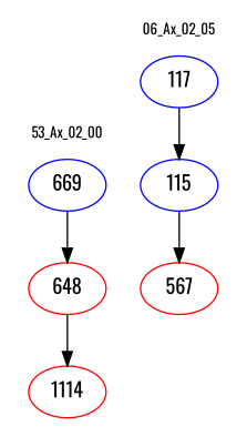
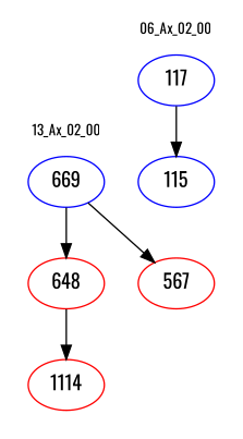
  digraph {
    fontname=Oswald
    node [color=blue fontname=Oswald]
    edge [color=black fontname=Oswald]
    n1 [label=669]
    n2 [color=red label=648]
    n3 [color=red label=1114]
    n4 [label=117]
    n5 [label=115]
    n6 [color=red label=567]
    subgraph cluster_1 {
      color=white
      fontsize=10
-     label="53_Ax_02_00"
+     label="13_Ax_02_00"
      n1
      n2
      n3
    }
    subgraph cluster_2 {
      color=white
      fontsize=10
-     label="06_Ax_02_05"
+     label="06_Ax_02_00"
      n4
      n5
      n6
    }
    n1 -> n2
    n2 -> n3
    n4 -> n5
-   n5 -> n6
+   n1 -> n6
  }
